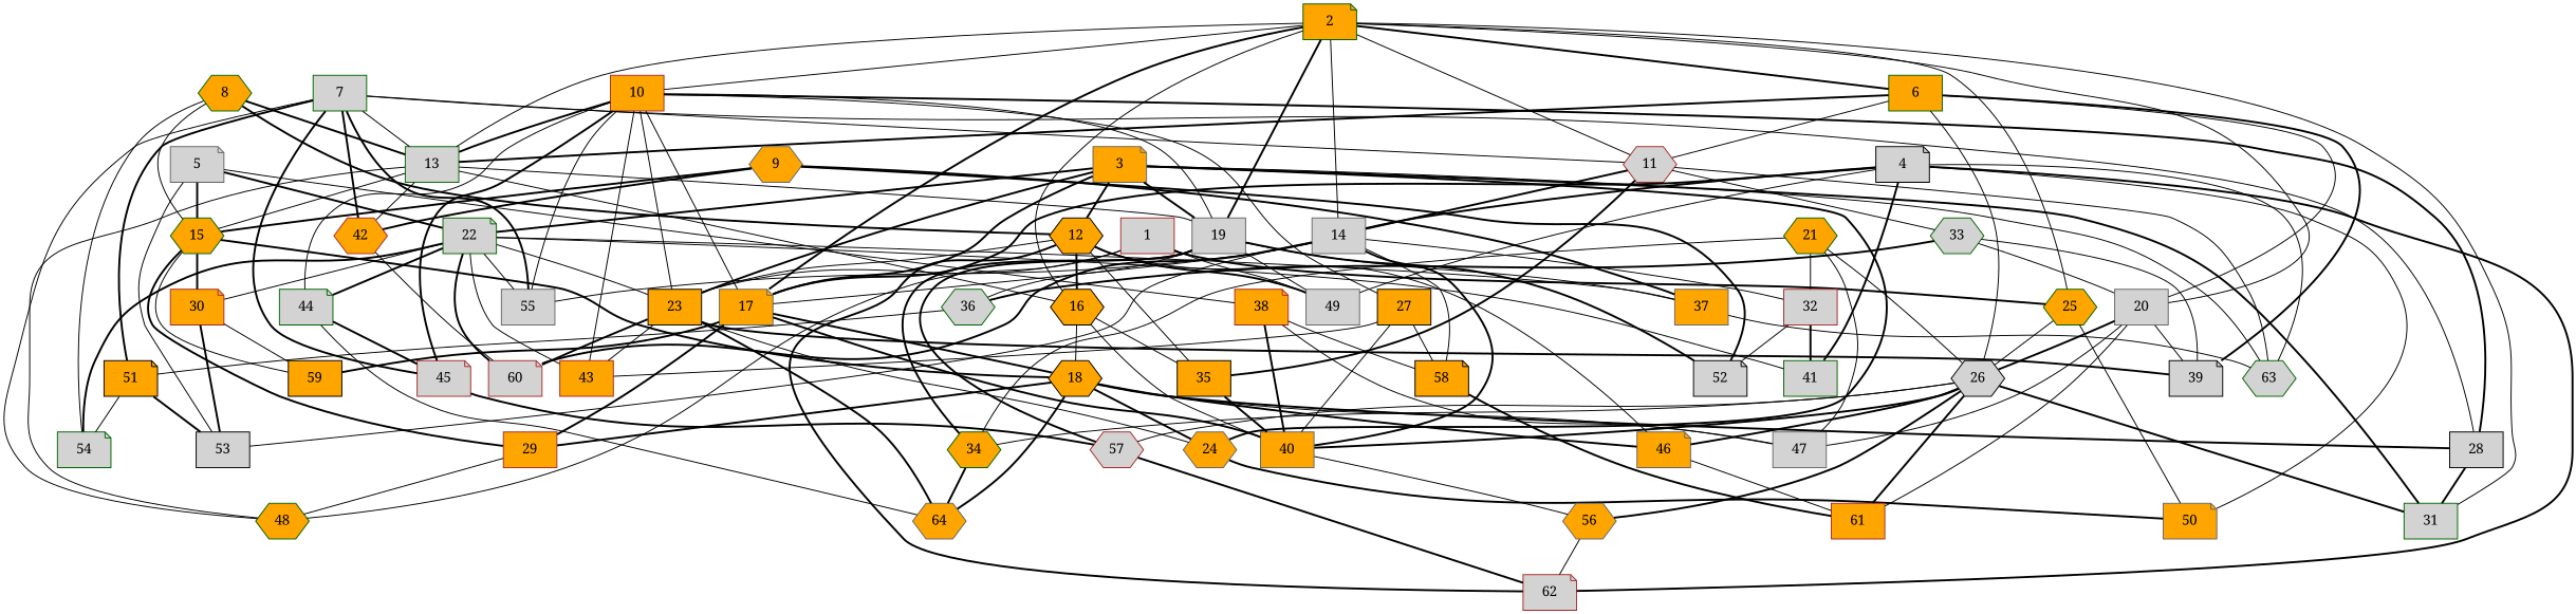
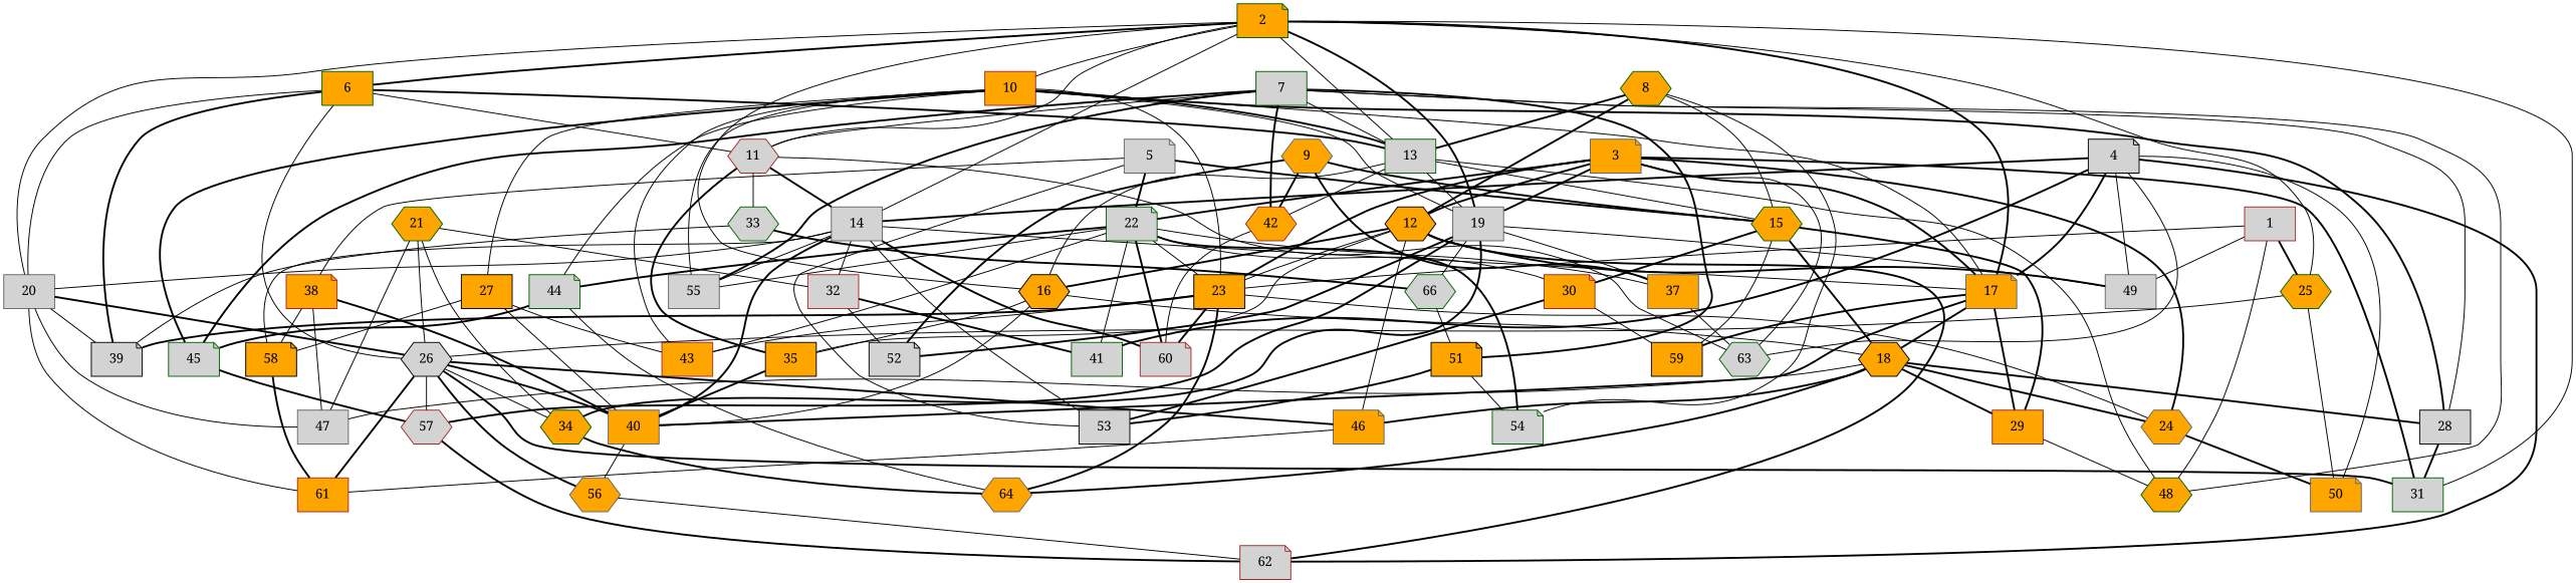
  graph {
    fontname="Noto Serif"
    node [color=darkgreen fillcolor=orange fontname="Noto Serif" shape=box style=filled]
    edge [fontname="Noto Serif" style=solid weight=1.0]
    1 [color=brown fillcolor=lightgrey]
    23 [color=black]
    25 [shape=hexagon]
    48 [shape=hexagon]
    49 [color=gray40 fillcolor=lightgrey]
    24 [color=gray40 shape=hexagon]
    39 [color=black fillcolor=lightgrey shape=note]
    43 [color=brown]
    60 [color=brown fillcolor=lightgrey shape=note]
    64 [color=gray40 shape=hexagon]
    50 [color=gray40 shape=note]
    26 [color=black fillcolor=lightgrey shape=hexagon]
    2 [shape=note]
    6
    10 [color=brown]
    11 [color=brown fillcolor=lightgrey shape=hexagon]
    13 [fillcolor=lightgrey]
    14 [color=gray40 fillcolor=lightgrey]
    16 [color=black shape=hexagon]
    17 [color=gray40 shape=note]
    19 [color=gray40 fillcolor=lightgrey]
    20 [color=gray40 fillcolor=lightgrey]
    31 [fillcolor=lightgrey]
    28 [color=black fillcolor=lightgrey]
-   45 [color=brown fillcolor=lightgrey shape=note]
+   45 [fillcolor=lightgrey shape=note]
    55 [color=gray40 fillcolor=lightgrey]
    27 [color=black]
    44 [fillcolor=lightgrey shape=note]
    63 [fillcolor=lightgrey shape=hexagon]
    33 [fillcolor=lightgrey shape=hexagon]
    35 [color=black]
    15 [shape=hexagon]
    42 [color=brown shape=hexagon]
    53 [color=black fillcolor=lightgrey]
    32 [color=brown fillcolor=lightgrey]
    40 [color=gray40]
    58 [color=black shape=note]
    18 [color=black shape=hexagon]
    29 [color=brown]
    59 [color=black]
    37 [color=gray40]
    52 [color=black fillcolor=lightgrey shape=note]
    34 [shape=hexagon]
-   36 [fillcolor=lightgrey shape=hexagon]
+   36 [fillcolor=lightgrey shape=hexagon label=66]
    57 [color=brown fillcolor=lightgrey shape=hexagon]
    47 [color=gray40 fillcolor=lightgrey]
    61 [color=brown]
    3 [color=gray40 shape=note]
    12 [color=black shape=hexagon]
    22 [fillcolor=lightgrey shape=note]
    62 [color=brown fillcolor=lightgrey shape=note]
    46 [color=gray40 shape=note]
    41 [fillcolor=lightgrey]
    54 [fillcolor=lightgrey shape=note]
    30 [color=brown shape=note]
    4 [color=black fillcolor=lightgrey shape=note]
    5 [color=gray40 fillcolor=lightgrey shape=note]
    38 [color=brown shape=note]
    56 [color=gray40 shape=hexagon]
    7 [fillcolor=lightgrey]
    51 [color=black shape=note]
    8 [shape=hexagon]
    9 [color=gray40 shape=hexagon]
    21 [shape=hexagon]
    1 -- 23
    1 -- 25 [style=bold]
    1 -- 48
    1 -- 49
    23 -- 24
    23 -- 39 [style=bold]
    23 -- 43
    23 -- 60 [style=bold]
    23 -- 64 [style=bold]
    25 -- 50
    25 -- 26
    24 -- 50 [style=bold]
    26 -- 31 [style=bold]
    26 -- 40 [style=bold]
    26 -- 34
    26 -- 57
    26 -- 61 [style=bold]
    26 -- 46 [style=bold]
    26 -- 56 [style=bold weight=2.0]
    2 -- 25
    2 -- 6 [style=bold]
    2 -- 10
    2 -- 11
    2 -- 13
    2 -- 14
    2 -- 16
    2 -- 17 [style=bold weight=2.0]
    2 -- 19 [style=bold]
    2 -- 20
    2 -- 31
    6 -- 39 [style=bold]
    6 -- 26
    6 -- 11
    6 -- 13 [style=bold weight=2.0]
    6 -- 20 [weight=2.0]
    10 -- 23
    10 -- 43
    10 -- 13 [style=bold weight=2.0]
    10 -- 17
    10 -- 19
    10 -- 28 [style=bold]
    10 -- 45 [style=bold]
    10 -- 55
    10 -- 27
    10 -- 44
    11 -- 14 [style=bold]
    11 -- 63
    11 -- 33 [weight=2.0]
    11 -- 35 [style=bold]
    13 -- 48
    13 -- 16
    13 -- 19
    13 -- 15
    13 -- 42
    14 -- 60 [style=bold]
    14 -- 17
-   33 -- 20
+   14 -- 20
    14 -- 55
    14 -- 53
    14 -- 32
    14 -- 40 [style=bold]
    14 -- 58
    16 -- 35
    16 -- 40
    16 -- 18
    17 -- 40 [style=bold]
    17 -- 18 [style=bold]
    17 -- 29 [style=bold]
    17 -- 59 [style=bold]
    19 -- 49
    19 -- 37
    19 -- 52 [style=bold weight=2.0]
    19 -- 34 [style=bold]
    19 -- 36 [weight=2.0]
    19 -- 57 [style=bold]
    20 -- 39
    20 -- 26 [style=bold]
    20 -- 47
    20 -- 61
    28 -- 31 [style=bold]
    45 -- 57 [style=bold]
    27 -- 43
    27 -- 40
    27 -- 58
    44 -- 64
    44 -- 45 [style=bold]
    33 -- 39
    33 -- 36 [style=bold]
    35 -- 40 [style=bold]
    15 -- 18 [style=bold weight=2.0]
    15 -- 29 [style=bold]
    15 -- 59 [weight=2.0]
    15 -- 30 [style=bold]
    42 -- 60
    32 -- 52
    32 -- 41 [style=bold]
    40 -- 56
    58 -- 61 [style=bold]
    18 -- 24 [style=bold]
    18 -- 64 [style=bold]
    18 -- 28 [style=bold]
    18 -- 29 [style=bold]
    18 -- 47
    18 -- 46 [style=bold]
    29 -- 48
    37 -- 63
    34 -- 64 [style=bold]
    36 -- 51
    57 -- 62 [style=bold]
    3 -- 23 [style=bold]
    3 -- 24 [style=bold]
    3 -- 17 [style=bold]
    3 -- 19 [style=bold]
    3 -- 31 [style=bold]
    3 -- 63
    3 -- 12 [style=bold]
    3 -- 22 [style=bold]
    12 -- 23
    12 -- 49 [style=bold]
    12 -- 16 [style=bold]
    12 -- 35
    12 -- 62 [style=bold]
    12 -- 46
    22 -- 23
    22 -- 43
    22 -- 60 [style=bold]
    22 -- 55
    22 -- 44 [style=bold]
    22 -- 37
    22 -- 41
    22 -- 54 [style=bold weight=2.0]
    22 -- 30
    46 -- 61
    30 -- 53 [style=bold]
    30 -- 59
    4 -- 49
    4 -- 50 [weight=2.0]
    4 -- 14 [style=bold weight=2.0]
    4 -- 17 [style=bold]
    4 -- 63
    4 -- 62 [style=bold]
    4 -- 41 [style=bold weight=2.0]
    5 -- 15 [style=bold]
    5 -- 53
    5 -- 22 [style=bold]
    5 -- 38
    38 -- 40 [style=bold]
    38 -- 58
    38 -- 47
    56 -- 62
    7 -- 48
    7 -- 11
    7 -- 13
    7 -- 28
    7 -- 45 [style=bold]
    7 -- 55 [style=bold]
    7 -- 42 [style=bold]
    7 -- 51 [style=bold]
    51 -- 53 [style=bold]
    51 -- 54
    8 -- 13 [style=bold]
    8 -- 15
    8 -- 12 [style=bold]
    8 -- 54
    9 -- 15 [style=bold]
    9 -- 42 [style=bold]
    9 -- 37 [style=bold]
    9 -- 52 [style=bold]
    21 -- 26
    21 -- 32
    21 -- 34
    21 -- 47
  }
